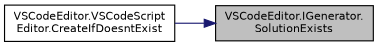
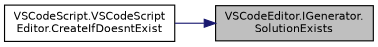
  digraph {
    rankdir=RL
    node [color=black fontname=Helvetica fontsize=10 shape=record style=filled]
    n1 [fillcolor=grey75 fontcolor=black height=0.2 label="VSCodeEditor.IGenerator.\lSolutionExists" width=0.4]
-   n2 [fillcolor=white height=0.2 label="VSCodeEditor.VSCodeScript\lEditor.CreateIfDoesntExist" width=0.4]
+   n2 [fillcolor=white height=0.2 label="VSCodeScript.VSCodeScript\lEditor.CreateIfDoesntExist" width=0.4]
    n1 -> n2 [color=midnightblue dir=back fontname=Helvetica fontsize=10 labelfontname=Helvetica labelfontsize=10 style=solid]
  }
